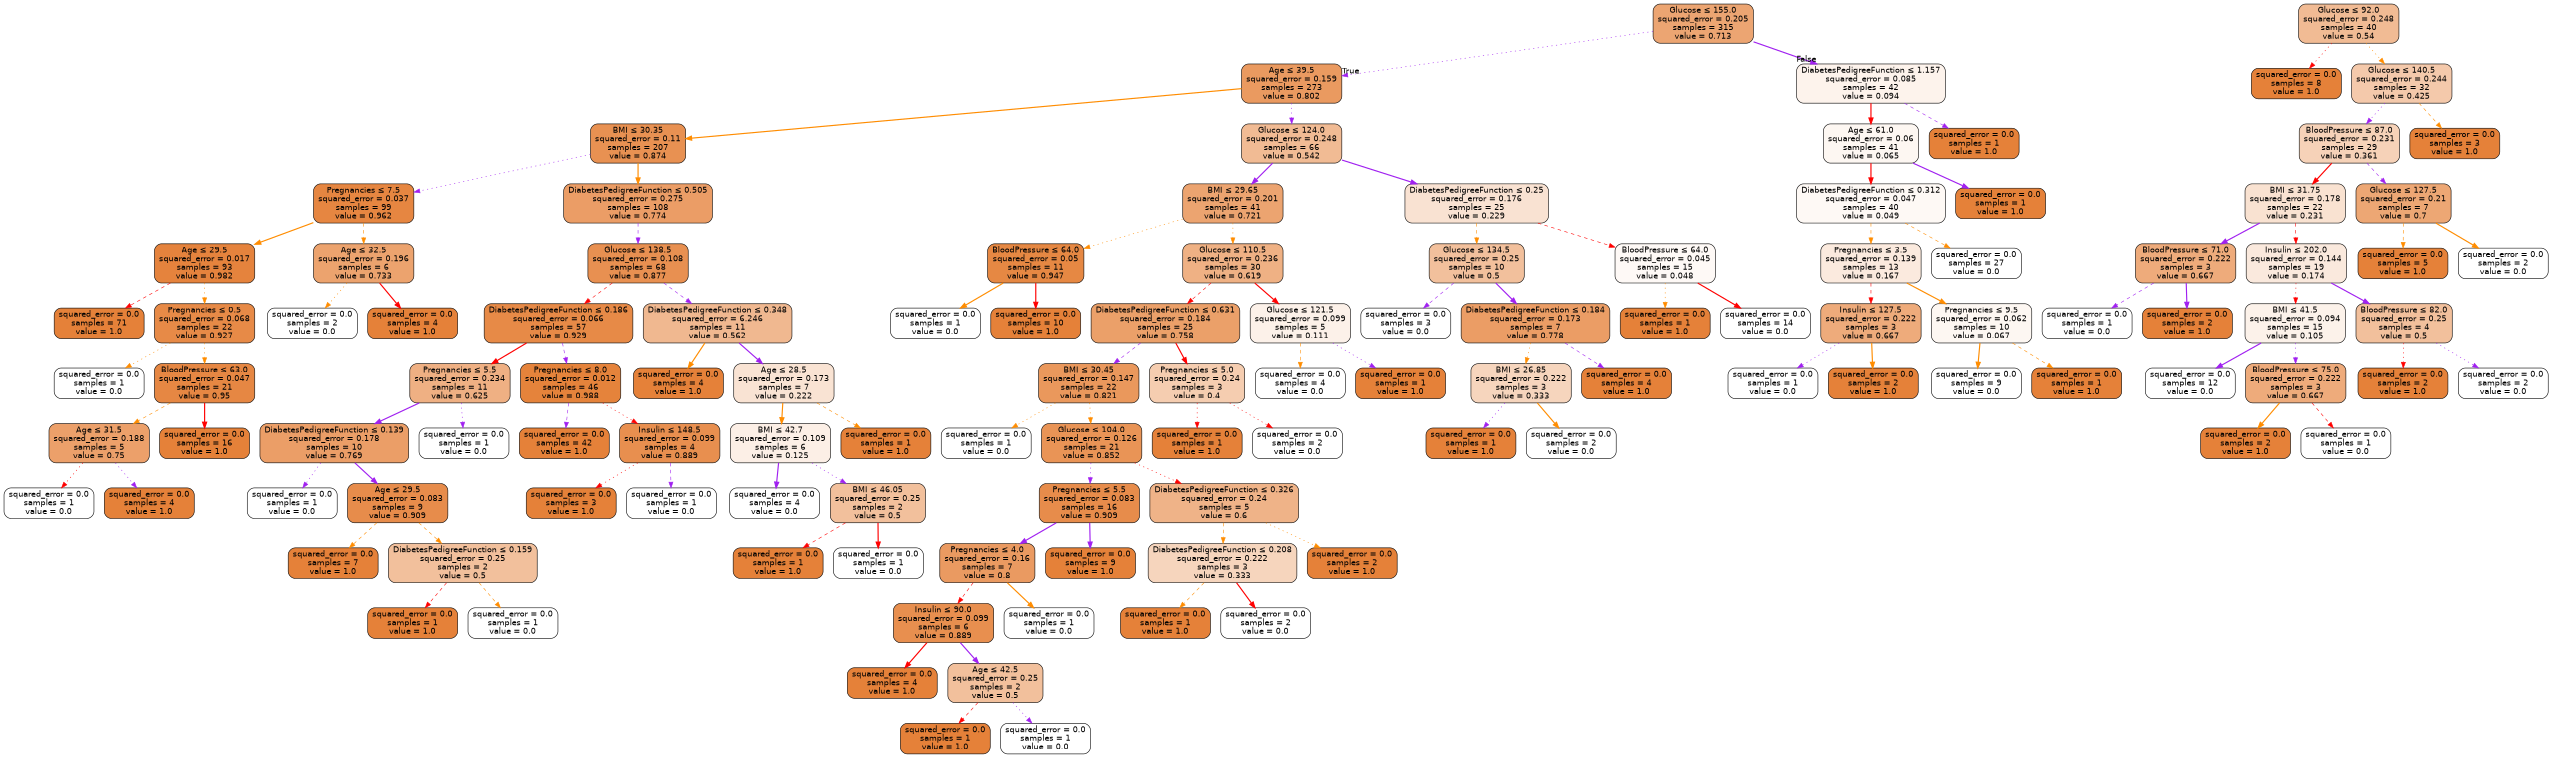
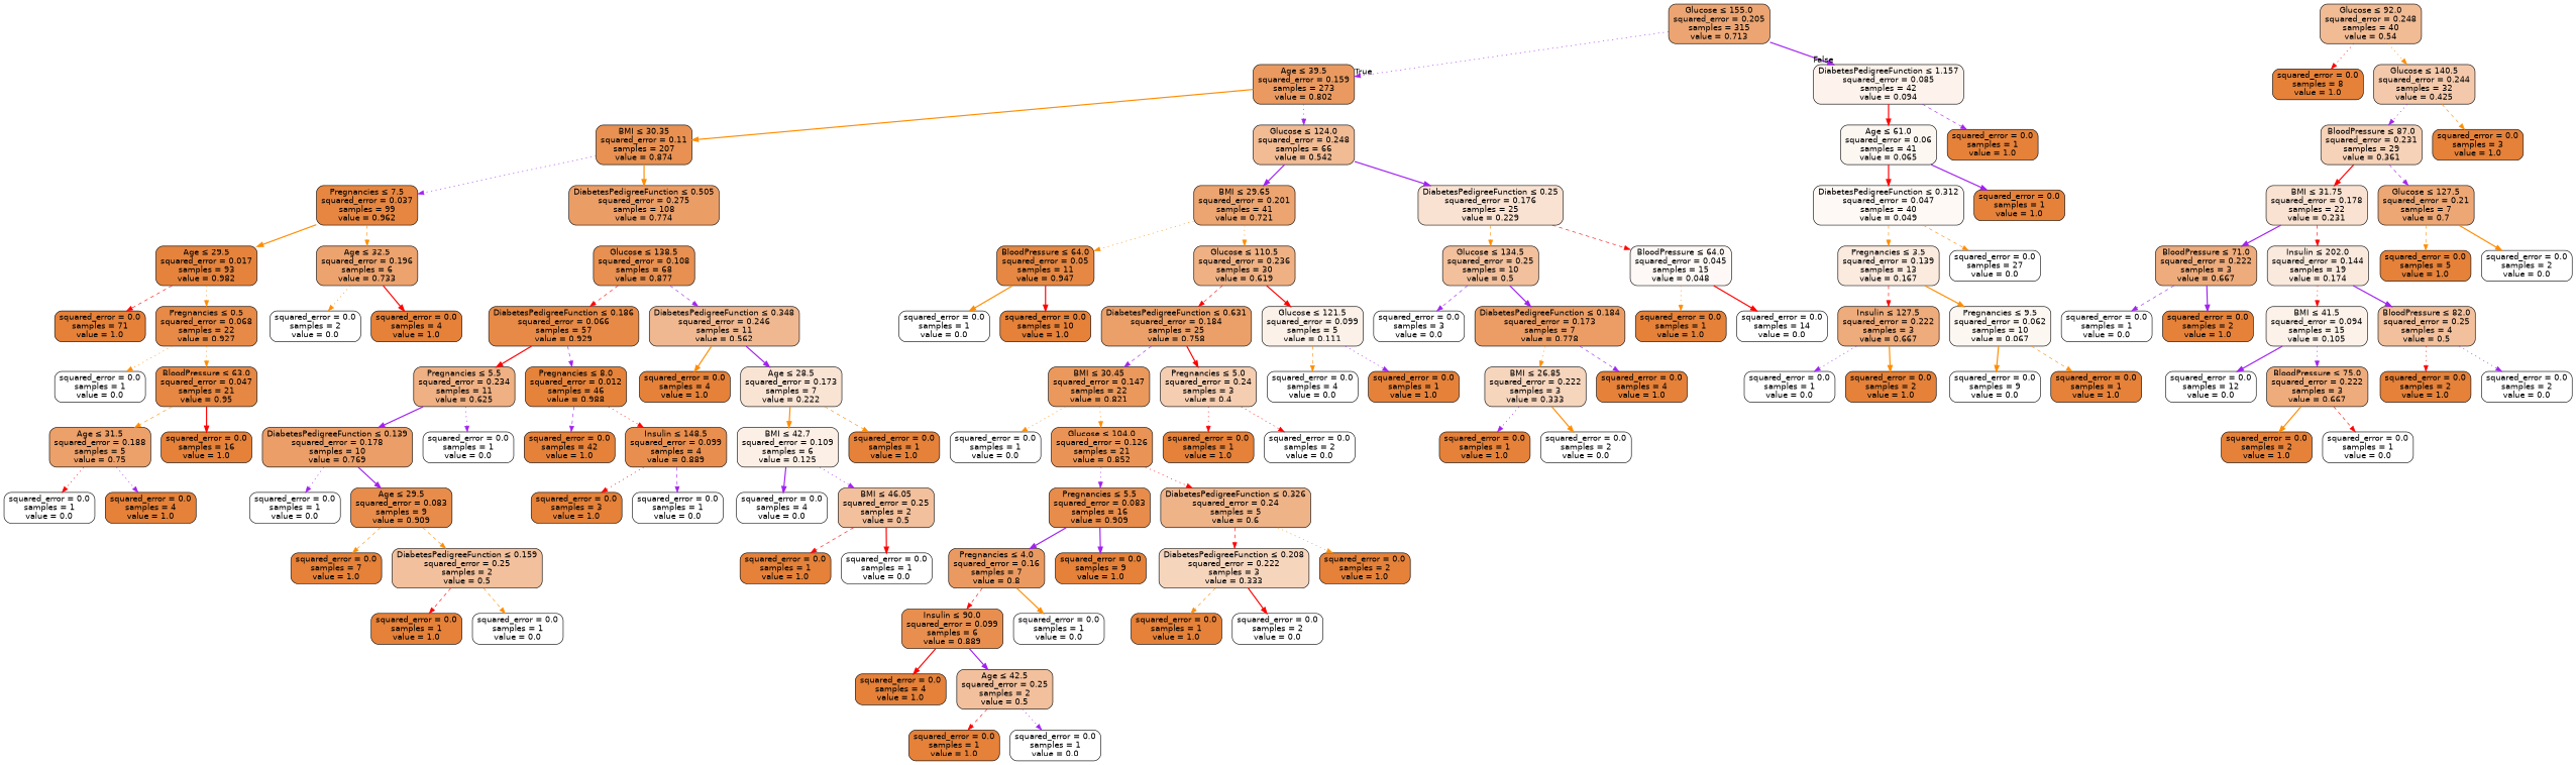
  digraph {
    node [color=black fillcolor="#e58139" fontname=helvetica shape=box style="filled, rounded"]
    edge [color=purple fontname=helvetica style=bold]
    n1 [fillcolor="#eca572" label=<Glucose &le; 155.0<br/>squared_error = 0.205<br/>samples = 315<br/>value = 0.713>]
    n2 [fillcolor="#ea9a60" label=<Age &le; 39.5<br/>squared_error = 0.159<br/>samples = 273<br/>value = 0.802>]
    n3 [fillcolor="#fdf3ec" label=<DiabetesPedigreeFunction &le; 1.157<br/>squared_error = 0.085<br/>samples = 42<br/>value = 0.094>]
    n4 [fillcolor="#e89152" label=<BMI &le; 30.35<br/>squared_error = 0.11<br/>samples = 207<br/>value = 0.874>]
    n5 [fillcolor="#f1bb94" label=<Glucose &le; 124.0<br/>squared_error = 0.248<br/>samples = 66<br/>value = 0.542>]
    n6 [fillcolor="#fdf7f2" label=<Age &le; 61.0<br/>squared_error = 0.06<br/>samples = 41<br/>value = 0.065>]
    n7 [label=<squared_error = 0.0<br/>samples = 1<br/>value = 1.0>]
    n8 [fillcolor="#e68641" label=<Pregnancies &le; 7.5<br/>squared_error = 0.037<br/>samples = 99<br/>value = 0.962>]
    n9 [fillcolor="#eb9d66" label=<DiabetesPedigreeFunction &le; 0.505<br/>squared_error = 0.275<br/>samples = 108<br/>value = 0.774>]
    n10 [fillcolor="#eca470" label=<BMI &le; 29.65<br/>squared_error = 0.201<br/>samples = 41<br/>value = 0.721>]
    n11 [fillcolor="#f9e2d2" label=<DiabetesPedigreeFunction &le; 0.25<br/>squared_error = 0.176<br/>samples = 25<br/>value = 0.229>]
    n12 [fillcolor="#e5833d" label=<Age &le; 29.5<br/>squared_error = 0.017<br/>samples = 93<br/>value = 0.982>]
    n13 [fillcolor="#eca36e" label=<Age &le; 32.5<br/>squared_error = 0.196<br/>samples = 6<br/>value = 0.733>]
    n14 [fillcolor="#e89051" label=<Glucose &le; 138.5<br/>squared_error = 0.108<br/>samples = 68<br/>value = 0.877>]
    n15 [label=<squared_error = 0.0<br/>samples = 71<br/>value = 1.0>]
    n16 [fillcolor="#e78a47" label=<Pregnancies &le; 0.5<br/>squared_error = 0.068<br/>samples = 22<br/>value = 0.927>]
    n17 [fillcolor="#ffffff" label=<squared_error = 0.0<br/>samples = 2<br/>value = 0.0>]
    n18 [label=<squared_error = 0.0<br/>samples = 4<br/>value = 1.0>]
    n19 [fillcolor="#ffffff" label=<squared_error = 0.0<br/>samples = 1<br/>value = 0.0>]
    n20 [fillcolor="#e68743" label=<BloodPressure &le; 63.0<br/>squared_error = 0.047<br/>samples = 21<br/>value = 0.95>]
    n21 [fillcolor="#eca06a" label=<Age &le; 31.5<br/>squared_error = 0.188<br/>samples = 5<br/>value = 0.75>]
    n22 [label=<squared_error = 0.0<br/>samples = 16<br/>value = 1.0>]
    n23 [fillcolor="#ffffff" label=<squared_error = 0.0<br/>samples = 1<br/>value = 0.0>]
    n24 [label=<squared_error = 0.0<br/>samples = 4<br/>value = 1.0>]
    n25 [fillcolor="#e78a47" label=<DiabetesPedigreeFunction &le; 0.186<br/>squared_error = 0.066<br/>samples = 57<br/>value = 0.929>]
-   n26 [fillcolor="#f0b890" label=<DiabetesPedigreeFunction &le; 0.348<br/>squared_error = 6.246<br/>samples = 11<br/>value = 0.562>]
+   n26 [fillcolor="#f0b890" label=<DiabetesPedigreeFunction &le; 0.348<br/>squared_error = 0.246<br/>samples = 11<br/>value = 0.562>]
    n27 [fillcolor="#f1bb94" label=<Glucose &le; 92.0<br/>squared_error = 0.248<br/>samples = 40<br/>value = 0.54>]
    n28 [label=<squared_error = 0.0<br/>samples = 8<br/>value = 1.0>]
    n29 [fillcolor="#f4c9ab" label=<Glucose &le; 140.5<br/>squared_error = 0.244<br/>samples = 32<br/>value = 0.425>]
    n30 [fillcolor="#efb083" label=<Pregnancies &le; 5.5<br/>squared_error = 0.234<br/>samples = 11<br/>value = 0.625>]
    n31 [fillcolor="#e5833b" label=<Pregnancies &le; 8.0<br/>squared_error = 0.012<br/>samples = 46<br/>value = 0.988>]
    n32 [label=<squared_error = 0.0<br/>samples = 4<br/>value = 1.0>]
    n33 [fillcolor="#f9e3d3" label=<Age &le; 28.5<br/>squared_error = 0.173<br/>samples = 7<br/>value = 0.222>]
    n34 [fillcolor="#eb9e67" label=<DiabetesPedigreeFunction &le; 0.139<br/>squared_error = 0.178<br/>samples = 10<br/>value = 0.769>]
    n35 [fillcolor="#ffffff" label=<squared_error = 0.0<br/>samples = 1<br/>value = 0.0>]
    n36 [label=<squared_error = 0.0<br/>samples = 42<br/>value = 1.0>]
    n37 [fillcolor="#e88f4f" label=<Insulin &le; 148.5<br/>squared_error = 0.099<br/>samples = 4<br/>value = 0.889>]
    n38 [fillcolor="#ffffff" label=<squared_error = 0.0<br/>samples = 1<br/>value = 0.0>]
    n39 [fillcolor="#e78c4b" label=<Age &le; 29.5<br/>squared_error = 0.083<br/>samples = 9<br/>value = 0.909>]
    n40 [label=<squared_error = 0.0<br/>samples = 7<br/>value = 1.0>]
    n41 [fillcolor="#f2c09c" label=<DiabetesPedigreeFunction &le; 0.159<br/>squared_error = 0.25<br/>samples = 2<br/>value = 0.5>]
    n42 [label=<squared_error = 0.0<br/>samples = 1<br/>value = 1.0>]
    n43 [fillcolor="#ffffff" label=<squared_error = 0.0<br/>samples = 1<br/>value = 0.0>]
    n44 [label=<squared_error = 0.0<br/>samples = 3<br/>value = 1.0>]
    n45 [fillcolor="#ffffff" label=<squared_error = 0.0<br/>samples = 1<br/>value = 0.0>]
    n46 [fillcolor="#fcefe6" label=<BMI &le; 42.7<br/>squared_error = 0.109<br/>samples = 6<br/>value = 0.125>]
    n47 [label=<squared_error = 0.0<br/>samples = 1<br/>value = 1.0>]
    n48 [fillcolor="#ffffff" label=<squared_error = 0.0<br/>samples = 4<br/>value = 0.0>]
    n49 [fillcolor="#f2c09c" label=<BMI &le; 46.05<br/>squared_error = 0.25<br/>samples = 2<br/>value = 0.5>]
    n50 [label=<squared_error = 0.0<br/>samples = 1<br/>value = 1.0>]
    n51 [fillcolor="#ffffff" label=<squared_error = 0.0<br/>samples = 1<br/>value = 0.0>]
    n52 [fillcolor="#f6d2b8" label=<BloodPressure &le; 87.0<br/>squared_error = 0.231<br/>samples = 29<br/>value = 0.361>]
    n53 [label=<squared_error = 0.0<br/>samples = 3<br/>value = 1.0>]
    n54 [fillcolor="#f9e2d1" label=<BMI &le; 31.75<br/>squared_error = 0.178<br/>samples = 22<br/>value = 0.231>]
    n55 [fillcolor="#eda774" label=<Glucose &le; 127.5<br/>squared_error = 0.21<br/>samples = 7<br/>value = 0.7>]
    n56 [fillcolor="#eeab7b" label=<BloodPressure &le; 71.0<br/>squared_error = 0.222<br/>samples = 3<br/>value = 0.667>]
    n57 [fillcolor="#fae9dd" label=<Insulin &le; 202.0<br/>squared_error = 0.144<br/>samples = 19<br/>value = 0.174>]
    n58 [label=<squared_error = 0.0<br/>samples = 5<br/>value = 1.0>]
    n59 [fillcolor="#ffffff" label=<squared_error = 0.0<br/>samples = 2<br/>value = 0.0>]
    n60 [fillcolor="#ffffff" label=<squared_error = 0.0<br/>samples = 1<br/>value = 0.0>]
    n61 [label=<squared_error = 0.0<br/>samples = 2<br/>value = 1.0>]
    n62 [fillcolor="#fcf2ea" label=<BMI &le; 41.5<br/>squared_error = 0.094<br/>samples = 15<br/>value = 0.105>]
    n63 [fillcolor="#f2c09c" label=<BloodPressure &le; 82.0<br/>squared_error = 0.25<br/>samples = 4<br/>value = 0.5>]
    n64 [fillcolor="#ffffff" label=<squared_error = 0.0<br/>samples = 12<br/>value = 0.0>]
    n65 [fillcolor="#eeab7b" label=<BloodPressure &le; 75.0<br/>squared_error = 0.222<br/>samples = 3<br/>value = 0.667>]
    n66 [label=<squared_error = 0.0<br/>samples = 2<br/>value = 1.0>]
    n67 [fillcolor="#ffffff" label=<squared_error = 0.0<br/>samples = 2<br/>value = 0.0>]
    n68 [label=<squared_error = 0.0<br/>samples = 2<br/>value = 1.0>]
    n69 [fillcolor="#ffffff" label=<squared_error = 0.0<br/>samples = 1<br/>value = 0.0>]
    n70 [fillcolor="#e68843" label=<BloodPressure &le; 64.0<br/>squared_error = 0.05<br/>samples = 11<br/>value = 0.947>]
    n71 [fillcolor="#efb184" label=<Glucose &le; 110.5<br/>squared_error = 0.236<br/>samples = 30<br/>value = 0.619>]
    n72 [fillcolor="#f2c09c" label=<Glucose &le; 134.5<br/>squared_error = 0.25<br/>samples = 10<br/>value = 0.5>]
    n73 [fillcolor="#fef9f6" label=<BloodPressure &le; 64.0<br/>squared_error = 0.045<br/>samples = 15<br/>value = 0.048>]
    n74 [fillcolor="#ffffff" label=<squared_error = 0.0<br/>samples = 1<br/>value = 0.0>]
    n75 [label=<squared_error = 0.0<br/>samples = 10<br/>value = 1.0>]
    n76 [fillcolor="#eba069" label=<DiabetesPedigreeFunction &le; 0.631<br/>squared_error = 0.184<br/>samples = 25<br/>value = 0.758>]
    n77 [fillcolor="#fcf1e9" label=<Glucose &le; 121.5<br/>squared_error = 0.099<br/>samples = 5<br/>value = 0.111>]
    n78 [fillcolor="#ea985c" label=<BMI &le; 30.45<br/>squared_error = 0.147<br/>samples = 22<br/>value = 0.821>]
    n79 [fillcolor="#f5cdb0" label=<Pregnancies &le; 5.0<br/>squared_error = 0.24<br/>samples = 3<br/>value = 0.4>]
    n80 [fillcolor="#ffffff" label=<squared_error = 0.0<br/>samples = 4<br/>value = 0.0>]
    n81 [label=<squared_error = 0.0<br/>samples = 1<br/>value = 1.0>]
    n82 [fillcolor="#ffffff" label=<squared_error = 0.0<br/>samples = 1<br/>value = 0.0>]
    n83 [fillcolor="#e99456" label=<Glucose &le; 104.0<br/>squared_error = 0.126<br/>samples = 21<br/>value = 0.852>]
    n84 [label=<squared_error = 0.0<br/>samples = 1<br/>value = 1.0>]
    n85 [fillcolor="#ffffff" label=<squared_error = 0.0<br/>samples = 2<br/>value = 0.0>]
    n86 [fillcolor="#e78c4b" label=<Pregnancies &le; 5.5<br/>squared_error = 0.083<br/>samples = 16<br/>value = 0.909>]
    n87 [fillcolor="#efb388" label=<DiabetesPedigreeFunction &le; 0.326<br/>squared_error = 0.24<br/>samples = 5<br/>value = 0.6>]
    n88 [fillcolor="#ea9a61" label=<Pregnancies &le; 4.0<br/>squared_error = 0.16<br/>samples = 7<br/>value = 0.8>]
    n89 [label=<squared_error = 0.0<br/>samples = 9<br/>value = 1.0>]
    n90 [fillcolor="#f6d5bd" label=<DiabetesPedigreeFunction &le; 0.208<br/>squared_error = 0.222<br/>samples = 3<br/>value = 0.333>]
    n91 [label=<squared_error = 0.0<br/>samples = 2<br/>value = 1.0>]
    n92 [fillcolor="#e88f4f" label=<Insulin &le; 90.0<br/>squared_error = 0.099<br/>samples = 6<br/>value = 0.889>]
    n93 [fillcolor="#ffffff" label=<squared_error = 0.0<br/>samples = 1<br/>value = 0.0>]
    n94 [label=<squared_error = 0.0<br/>samples = 4<br/>value = 1.0>]
    n95 [fillcolor="#f2c09c" label=<Age &le; 42.5<br/>squared_error = 0.25<br/>samples = 2<br/>value = 0.5>]
    n96 [label=<squared_error = 0.0<br/>samples = 1<br/>value = 1.0>]
    n97 [fillcolor="#ffffff" label=<squared_error = 0.0<br/>samples = 1<br/>value = 0.0>]
    n98 [label=<squared_error = 0.0<br/>samples = 1<br/>value = 1.0>]
    n99 [fillcolor="#ffffff" label=<squared_error = 0.0<br/>samples = 2<br/>value = 0.0>]
    n100 [fillcolor="#ffffff" label=<squared_error = 0.0<br/>samples = 3<br/>value = 0.0>]
    n101 [fillcolor="#eb9d65" label=<DiabetesPedigreeFunction &le; 0.184<br/>squared_error = 0.173<br/>samples = 7<br/>value = 0.778>]
    n102 [label=<squared_error = 0.0<br/>samples = 1<br/>value = 1.0>]
    n103 [fillcolor="#ffffff" label=<squared_error = 0.0<br/>samples = 14<br/>value = 0.0>]
    n104 [fillcolor="#f6d5bd" label=<BMI &le; 26.85<br/>squared_error = 0.222<br/>samples = 3<br/>value = 0.333>]
    n105 [label=<squared_error = 0.0<br/>samples = 4<br/>value = 1.0>]
    n106 [label=<squared_error = 0.0<br/>samples = 1<br/>value = 1.0>]
    n107 [fillcolor="#ffffff" label=<squared_error = 0.0<br/>samples = 2<br/>value = 0.0>]
    n108 [fillcolor="#fef9f5" label=<DiabetesPedigreeFunction &le; 0.312<br/>squared_error = 0.047<br/>samples = 40<br/>value = 0.049>]
    n109 [label=<squared_error = 0.0<br/>samples = 1<br/>value = 1.0>]
    n110 [fillcolor="#fbeade" label=<Pregnancies &le; 3.5<br/>squared_error = 0.139<br/>samples = 13<br/>value = 0.167>]
    n111 [fillcolor="#ffffff" label=<squared_error = 0.0<br/>samples = 27<br/>value = 0.0>]
    n112 [fillcolor="#eeab7b" label=<Insulin &le; 127.5<br/>squared_error = 0.222<br/>samples = 3<br/>value = 0.667>]
    n113 [fillcolor="#fdf7f2" label=<Pregnancies &le; 9.5<br/>squared_error = 0.062<br/>samples = 10<br/>value = 0.067>]
    n114 [fillcolor="#ffffff" label=<squared_error = 0.0<br/>samples = 1<br/>value = 0.0>]
    n115 [label=<squared_error = 0.0<br/>samples = 2<br/>value = 1.0>]
    n116 [fillcolor="#ffffff" label=<squared_error = 0.0<br/>samples = 9<br/>value = 0.0>]
    n117 [label=<squared_error = 0.0<br/>samples = 1<br/>value = 1.0>]
    n1 -> n2 [headlabel=True labelangle=45 labeldistance=2.5 style=dotted]
    n1 -> n3 [headlabel=False labelangle=-45 labeldistance=2.5]
    n2 -> n4 [color=darkorange]
    n2 -> n5 [style=dotted]
    n3 -> n6 [color=red]
    n3 -> n7 [style=dashed]
    n4 -> n8 [style=dotted]
    n4 -> n9 [color=darkorange]
    n5 -> n10
    n5 -> n11
    n6 -> n108 [color=red]
    n6 -> n109
    n8 -> n12 [color=darkorange]
    n8 -> n13 [color=darkorange style=dashed]
-   n9 -> n14 [style=dashed]
    n10 -> n70 [color=darkorange style=dotted]
    n10 -> n71 [color=darkorange style=dotted]
    n11 -> n72 [color=darkorange style=dashed]
    n11 -> n73 [color=red style=dashed]
    n12 -> n15 [color=red style=dashed]
    n12 -> n16 [color=darkorange style=dotted]
    n13 -> n17 [color=darkorange style=dotted]
    n13 -> n18 [color=red]
    n14 -> n25 [color=red style=dashed]
    n14 -> n26 [style=dashed]
    n16 -> n19 [color=darkorange style=dotted]
    n16 -> n20 [color=darkorange style=dotted]
    n20 -> n21 [color=darkorange style=dashed]
    n20 -> n22 [color=red]
    n21 -> n23 [color=red style=dotted]
    n21 -> n24 [style=dotted]
    n25 -> n30 [color=red]
    n25 -> n31 [style=dashed]
    n26 -> n32 [color=darkorange]
    n26 -> n33
    n27 -> n28 [color=red style=dotted]
    n27 -> n29 [color=darkorange style=dotted]
    n29 -> n52 [style=dotted]
    n29 -> n53 [color=darkorange style=dashed]
    n30 -> n34
    n30 -> n35 [style=dotted]
    n31 -> n36 [style=dashed]
    n31 -> n37 [color=red style=dotted]
    n33 -> n46 [color=darkorange]
    n33 -> n47 [color=darkorange style=dashed]
    n34 -> n38 [style=dotted]
    n34 -> n39
    n37 -> n44 [color=red style=dotted]
    n37 -> n45 [style=dashed]
    n39 -> n40 [color=darkorange style=dashed]
    n39 -> n41 [color=darkorange style=dashed]
    n41 -> n42 [color=red style=dashed]
    n41 -> n43 [color=darkorange style=dashed]
    n46 -> n48
    n46 -> n49 [style=dotted]
    n49 -> n50 [color=red style=dashed]
    n49 -> n51 [color=red]
    n52 -> n54 [color=red]
    n52 -> n55 [style=dashed]
    n54 -> n56
    n54 -> n57 [color=red style=dashed]
    n55 -> n58 [color=darkorange style=dashed]
    n55 -> n59 [color=darkorange]
    n56 -> n60 [style=dashed]
    n56 -> n61
    n57 -> n62 [color=red style=dotted]
    n57 -> n63
    n62 -> n64
    n62 -> n65 [style=dotted]
    n63 -> n66 [color=red style=dotted]
    n63 -> n67 [style=dotted]
    n65 -> n68 [color=darkorange]
    n65 -> n69 [color=red style=dashed]
    n70 -> n74 [color=darkorange]
    n70 -> n75 [color=red]
    n71 -> n76 [color=red style=dashed]
    n71 -> n77 [color=red]
    n72 -> n100 [style=dashed]
    n72 -> n101
    n73 -> n102 [color=darkorange style=dotted]
    n73 -> n103 [color=red]
    n76 -> n78 [style=dashed]
    n76 -> n79 [color=red]
    n77 -> n80 [color=darkorange style=dashed]
    n77 -> n81 [style=dotted]
    n78 -> n82 [color=darkorange style=dotted]
    n78 -> n83 [color=darkorange style=dotted]
    n79 -> n84 [color=red style=dotted]
    n79 -> n85 [color=red style=dotted]
    n83 -> n86 [style=dotted]
    n83 -> n87 [color=red style=dotted]
    n86 -> n88
    n86 -> n89
-   n87 -> n90 [color=darkorange style=dashed]
+   n87 -> n90 [color=red style=dashed]
    n87 -> n91 [color=darkorange style=dotted]
    n88 -> n92 [color=red style=dashed]
    n88 -> n93 [color=darkorange]
    n90 -> n98 [color=darkorange style=dashed]
    n90 -> n99 [color=red]
    n92 -> n94 [color=red]
    n92 -> n95
    n95 -> n96 [color=red style=dashed]
    n95 -> n97 [style=dotted]
    n101 -> n104 [color=darkorange style=dotted]
    n101 -> n105 [style=dashed]
    n104 -> n106 [style=dotted]
    n104 -> n107 [color=darkorange]
    n108 -> n110 [color=darkorange style=dashed]
    n108 -> n111 [color=darkorange style=dashed]
    n110 -> n112 [color=red style=dashed]
    n110 -> n113 [color=darkorange]
    n112 -> n114 [style=dotted]
    n112 -> n115 [color=darkorange]
    n113 -> n116 [color=darkorange]
    n113 -> n117 [color=darkorange style=dashed]
  }
